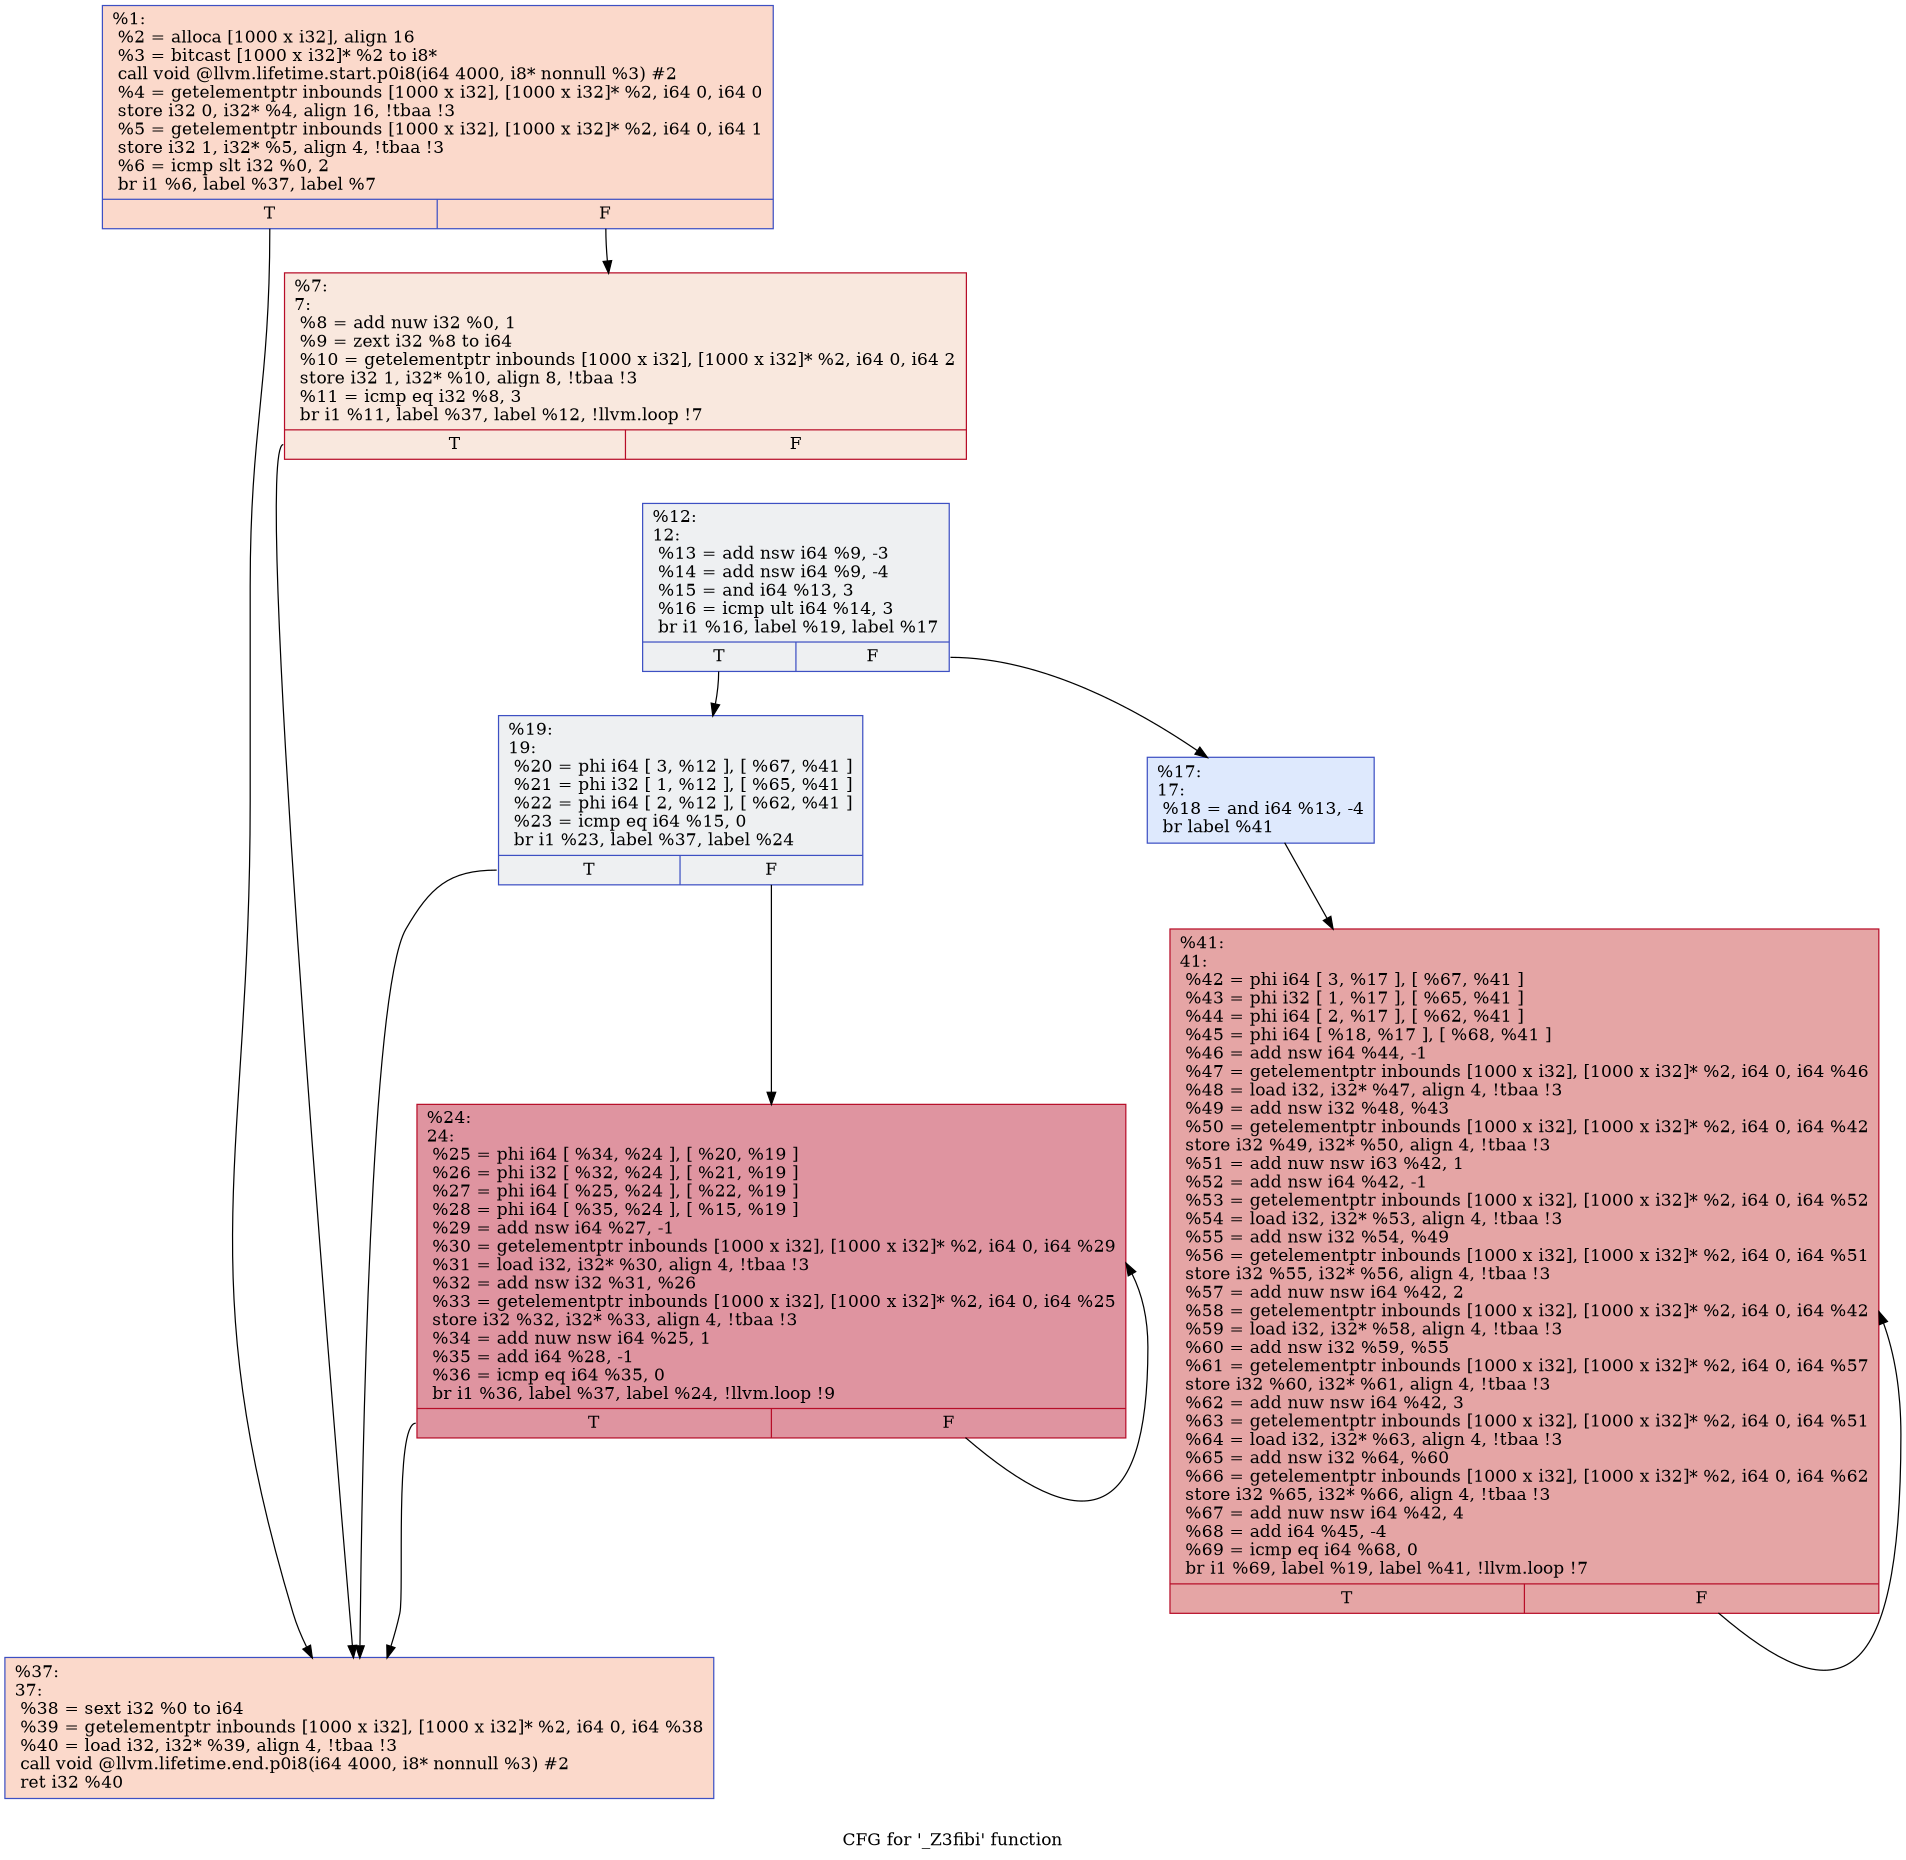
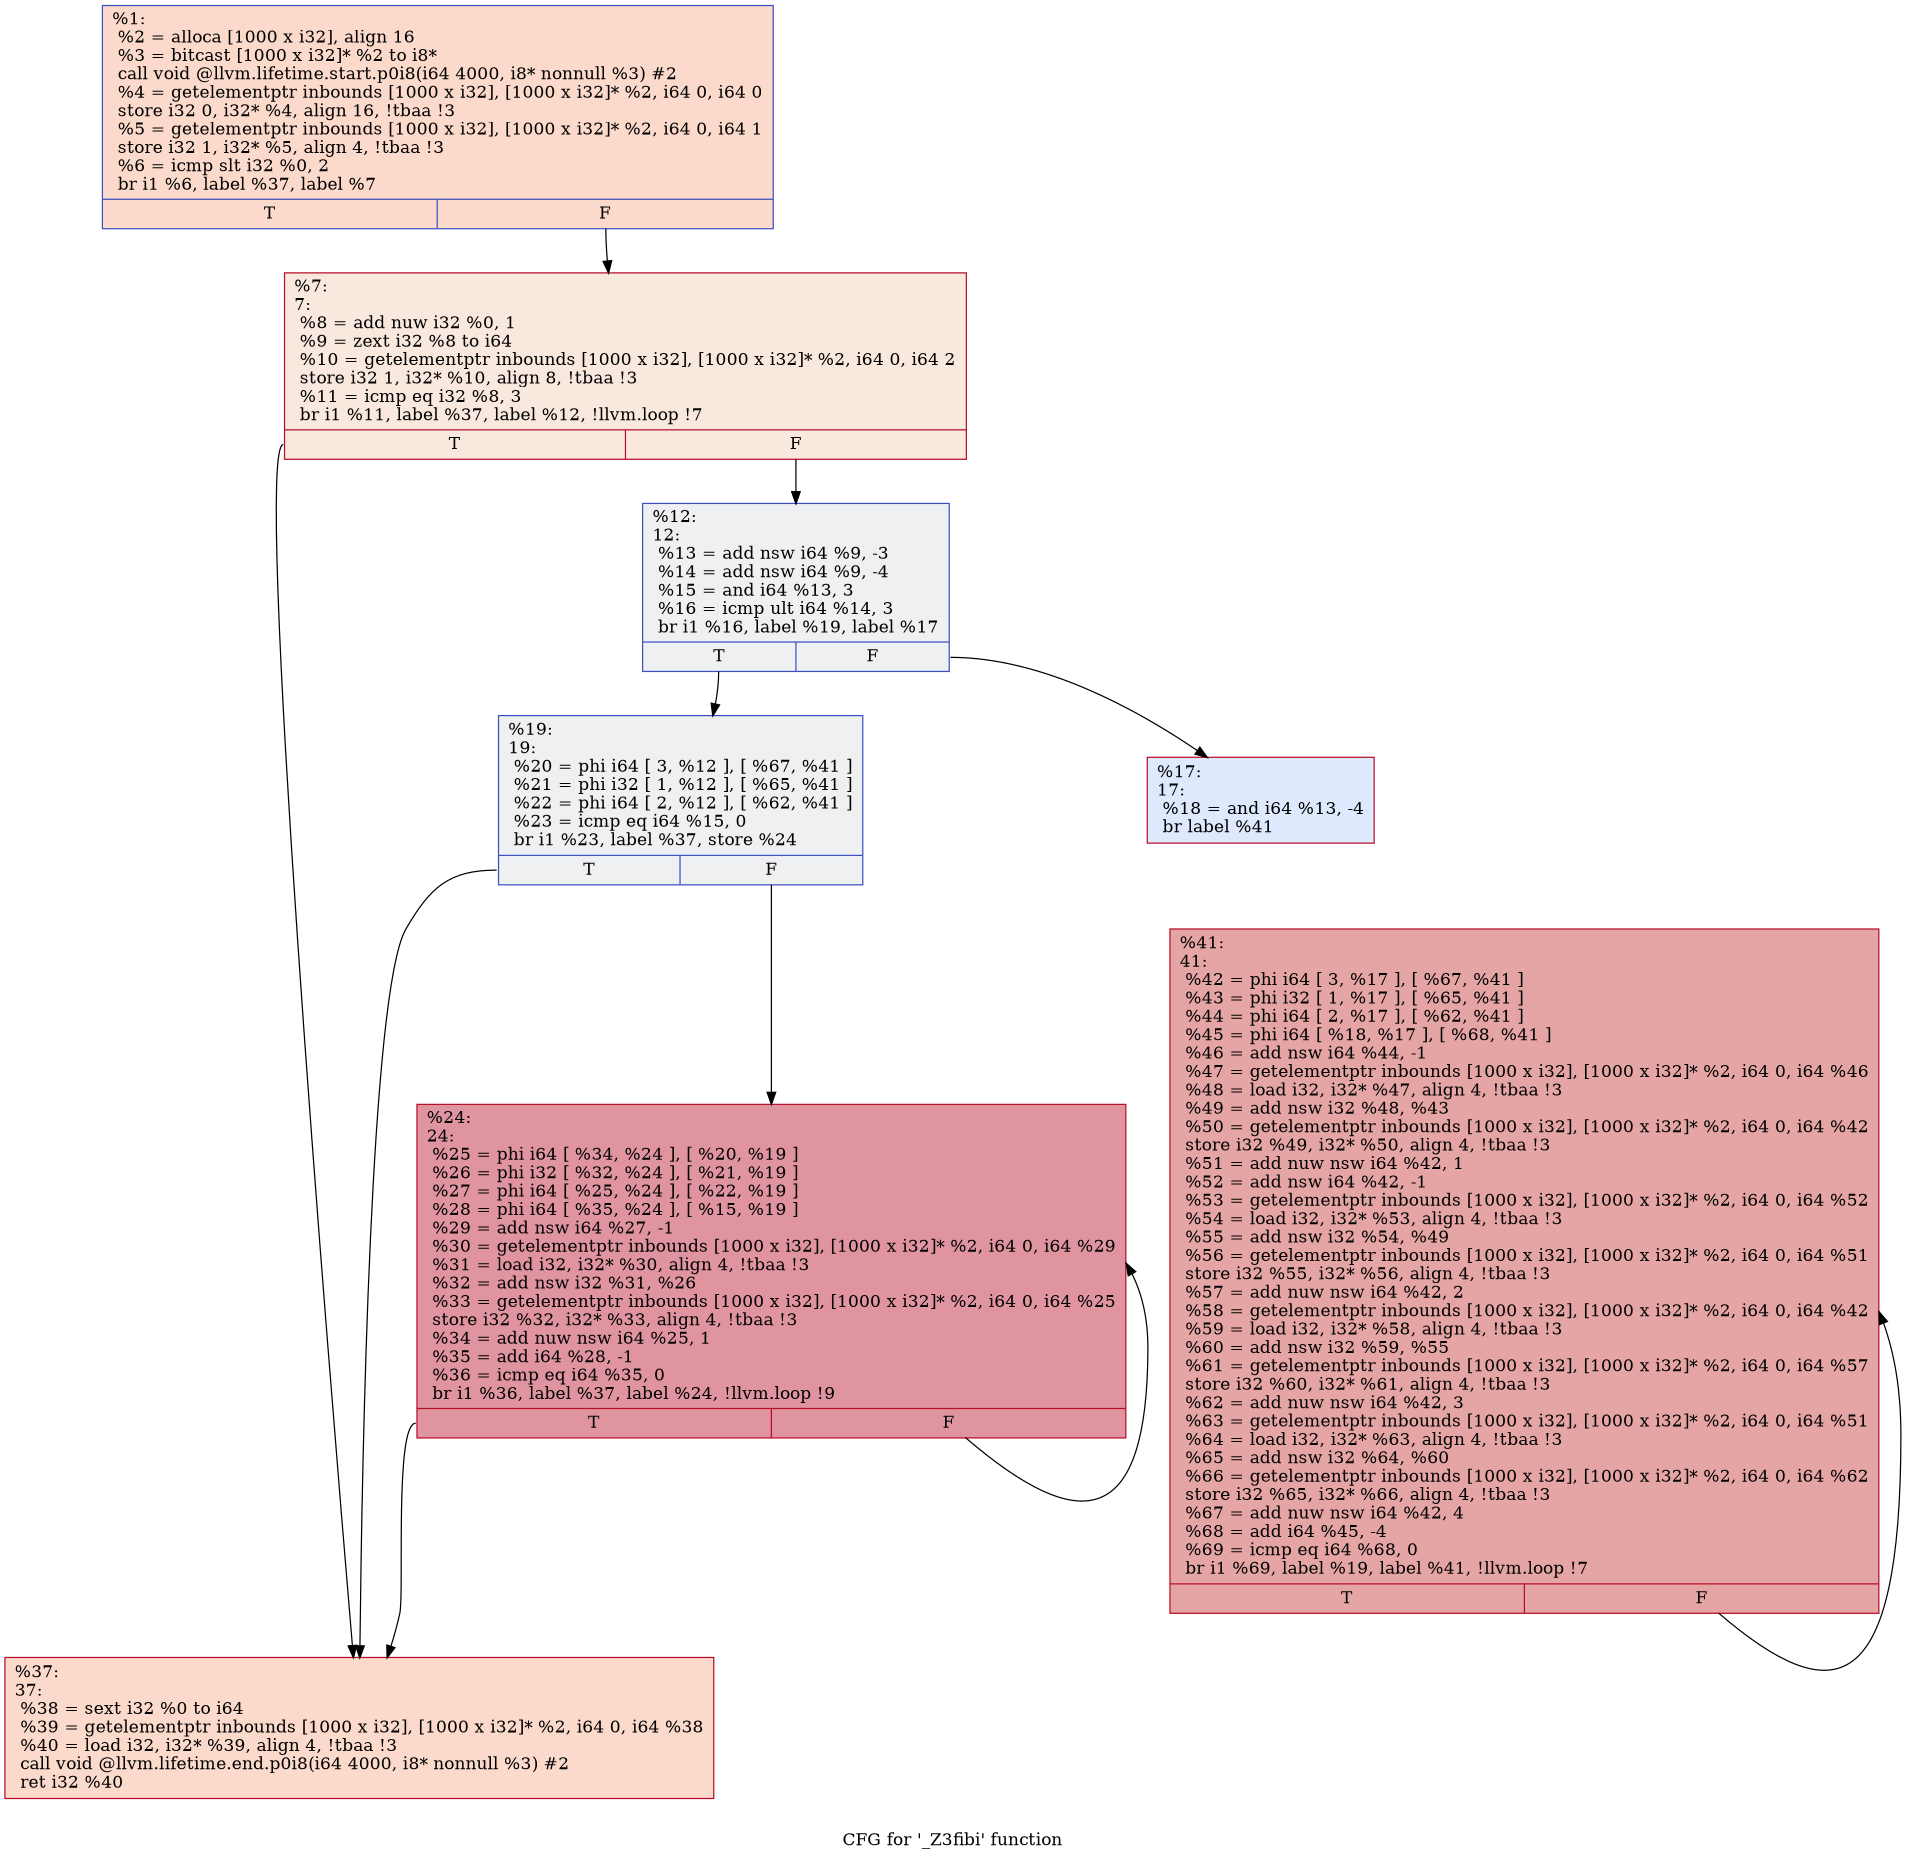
  digraph {
    label="CFG for '_Z3fibi' function"
    node [color="#3d50c3ff" fillcolor="#f7a88970" shape=record style=filled]
    edge [tailport=s0]
    n1 [label="{%1:\l  %2 = alloca [1000 x i32], align 16\l  %3 = bitcast [1000 x i32]* %2 to i8*\l  call void @llvm.lifetime.start.p0i8(i64 4000, i8* nonnull %3) #2\l  %4 = getelementptr inbounds [1000 x i32], [1000 x i32]* %2, i64 0, i64 0\l  store i32 0, i32* %4, align 16, !tbaa !3\l  %5 = getelementptr inbounds [1000 x i32], [1000 x i32]* %2, i64 0, i64 1\l  store i32 1, i32* %5, align 4, !tbaa !3\l  %6 = icmp slt i32 %0, 2\l  br i1 %6, label %37, label %7\l|{<s0>T|<s1>F}}"]
-   n2 [label="{%37:\l37:                                               \l  %38 = sext i32 %0 to i64\l  %39 = getelementptr inbounds [1000 x i32], [1000 x i32]* %2, i64 0, i64 %38\l  %40 = load i32, i32* %39, align 4, !tbaa !3\l  call void @llvm.lifetime.end.p0i8(i64 4000, i8* nonnull %3) #2\l  ret i32 %40\l}"]
+   n2 [color="#b70d28ff" label="{%37:\l37:                                               \l  %38 = sext i32 %0 to i64\l  %39 = getelementptr inbounds [1000 x i32], [1000 x i32]* %2, i64 0, i64 %38\l  %40 = load i32, i32* %39, align 4, !tbaa !3\l  call void @llvm.lifetime.end.p0i8(i64 4000, i8* nonnull %3) #2\l  ret i32 %40\l}"]
    n3 [color="#b70d28ff" fillcolor="#f2cab570" label="{%7:\l7:                                                \l  %8 = add nuw i32 %0, 1\l  %9 = zext i32 %8 to i64\l  %10 = getelementptr inbounds [1000 x i32], [1000 x i32]* %2, i64 0, i64 2\l  store i32 1, i32* %10, align 8, !tbaa !3\l  %11 = icmp eq i32 %8, 3\l  br i1 %11, label %37, label %12, !llvm.loop !7\l|{<s0>T|<s1>F}}"]
    n4 [fillcolor="#d9dce170" label="{%12:\l12:                                               \l  %13 = add nsw i64 %9, -3\l  %14 = add nsw i64 %9, -4\l  %15 = and i64 %13, 3\l  %16 = icmp ult i64 %14, 3\l  br i1 %16, label %19, label %17\l|{<s0>T|<s1>F}}"]
-   n5 [fillcolor="#d9dce170" label="{%19:\l19:                                               \l  %20 = phi i64 [ 3, %12 ], [ %67, %41 ]\l  %21 = phi i32 [ 1, %12 ], [ %65, %41 ]\l  %22 = phi i64 [ 2, %12 ], [ %62, %41 ]\l  %23 = icmp eq i64 %15, 0\l  br i1 %23, label %37, label %24\l|{<s0>T|<s1>F}}"]
-   n6 [fillcolor="#b5cdfa70" label="{%17:\l17:                                               \l  %18 = and i64 %13, -4\l  br label %41\l}"]
+   n5 [fillcolor="#d9dce170" label="{%19:\l19:                                               \l  %20 = phi i64 [ 3, %12 ], [ %67, %41 ]\l  %21 = phi i32 [ 1, %12 ], [ %65, %41 ]\l  %22 = phi i64 [ 2, %12 ], [ %62, %41 ]\l  %23 = icmp eq i64 %15, 0\l  br i1 %23, label %37, store %24\l|{<s0>T|<s1>F}}"]
+   n6 [color="#b70d28ff" fillcolor="#b5cdfa70" label="{%17:\l17:                                               \l  %18 = and i64 %13, -4\l  br label %41\l}"]
    n7 [color="#b70d28ff" fillcolor="#b70d2870" label="{%24:\l24:                                               \l  %25 = phi i64 [ %34, %24 ], [ %20, %19 ]\l  %26 = phi i32 [ %32, %24 ], [ %21, %19 ]\l  %27 = phi i64 [ %25, %24 ], [ %22, %19 ]\l  %28 = phi i64 [ %35, %24 ], [ %15, %19 ]\l  %29 = add nsw i64 %27, -1\l  %30 = getelementptr inbounds [1000 x i32], [1000 x i32]* %2, i64 0, i64 %29\l  %31 = load i32, i32* %30, align 4, !tbaa !3\l  %32 = add nsw i32 %31, %26\l  %33 = getelementptr inbounds [1000 x i32], [1000 x i32]* %2, i64 0, i64 %25\l  store i32 %32, i32* %33, align 4, !tbaa !3\l  %34 = add nuw nsw i64 %25, 1\l  %35 = add i64 %28, -1\l  %36 = icmp eq i64 %35, 0\l  br i1 %36, label %37, label %24, !llvm.loop !9\l|{<s0>T|<s1>F}}"]
-   n8 [color="#b70d28ff" fillcolor="#c5333470" label="{%41:\l41:                                               \l  %42 = phi i64 [ 3, %17 ], [ %67, %41 ]\l  %43 = phi i32 [ 1, %17 ], [ %65, %41 ]\l  %44 = phi i64 [ 2, %17 ], [ %62, %41 ]\l  %45 = phi i64 [ %18, %17 ], [ %68, %41 ]\l  %46 = add nsw i64 %44, -1\l  %47 = getelementptr inbounds [1000 x i32], [1000 x i32]* %2, i64 0, i64 %46\l  %48 = load i32, i32* %47, align 4, !tbaa !3\l  %49 = add nsw i32 %48, %43\l  %50 = getelementptr inbounds [1000 x i32], [1000 x i32]* %2, i64 0, i64 %42\l  store i32 %49, i32* %50, align 4, !tbaa !3\l  %51 = add nuw nsw i63 %42, 1\l  %52 = add nsw i64 %42, -1\l  %53 = getelementptr inbounds [1000 x i32], [1000 x i32]* %2, i64 0, i64 %52\l  %54 = load i32, i32* %53, align 4, !tbaa !3\l  %55 = add nsw i32 %54, %49\l  %56 = getelementptr inbounds [1000 x i32], [1000 x i32]* %2, i64 0, i64 %51\l  store i32 %55, i32* %56, align 4, !tbaa !3\l  %57 = add nuw nsw i64 %42, 2\l  %58 = getelementptr inbounds [1000 x i32], [1000 x i32]* %2, i64 0, i64 %42\l  %59 = load i32, i32* %58, align 4, !tbaa !3\l  %60 = add nsw i32 %59, %55\l  %61 = getelementptr inbounds [1000 x i32], [1000 x i32]* %2, i64 0, i64 %57\l  store i32 %60, i32* %61, align 4, !tbaa !3\l  %62 = add nuw nsw i64 %42, 3\l  %63 = getelementptr inbounds [1000 x i32], [1000 x i32]* %2, i64 0, i64 %51\l  %64 = load i32, i32* %63, align 4, !tbaa !3\l  %65 = add nsw i32 %64, %60\l  %66 = getelementptr inbounds [1000 x i32], [1000 x i32]* %2, i64 0, i64 %62\l  store i32 %65, i32* %66, align 4, !tbaa !3\l  %67 = add nuw nsw i64 %42, 4\l  %68 = add i64 %45, -4\l  %69 = icmp eq i64 %68, 0\l  br i1 %69, label %19, label %41, !llvm.loop !7\l|{<s0>T|<s1>F}}"]
-   n1 -> n2
+   n8 [color="#b70d28ff" fillcolor="#c5333470" label="{%41:\l41:                                               \l  %42 = phi i64 [ 3, %17 ], [ %67, %41 ]\l  %43 = phi i32 [ 1, %17 ], [ %65, %41 ]\l  %44 = phi i64 [ 2, %17 ], [ %62, %41 ]\l  %45 = phi i64 [ %18, %17 ], [ %68, %41 ]\l  %46 = add nsw i64 %44, -1\l  %47 = getelementptr inbounds [1000 x i32], [1000 x i32]* %2, i64 0, i64 %46\l  %48 = load i32, i32* %47, align 4, !tbaa !3\l  %49 = add nsw i32 %48, %43\l  %50 = getelementptr inbounds [1000 x i32], [1000 x i32]* %2, i64 0, i64 %42\l  store i32 %49, i32* %50, align 4, !tbaa !3\l  %51 = add nuw nsw i64 %42, 1\l  %52 = add nsw i64 %42, -1\l  %53 = getelementptr inbounds [1000 x i32], [1000 x i32]* %2, i64 0, i64 %52\l  %54 = load i32, i32* %53, align 4, !tbaa !3\l  %55 = add nsw i32 %54, %49\l  %56 = getelementptr inbounds [1000 x i32], [1000 x i32]* %2, i64 0, i64 %51\l  store i32 %55, i32* %56, align 4, !tbaa !3\l  %57 = add nuw nsw i64 %42, 2\l  %58 = getelementptr inbounds [1000 x i32], [1000 x i32]* %2, i64 0, i64 %42\l  %59 = load i32, i32* %58, align 4, !tbaa !3\l  %60 = add nsw i32 %59, %55\l  %61 = getelementptr inbounds [1000 x i32], [1000 x i32]* %2, i64 0, i64 %57\l  store i32 %60, i32* %61, align 4, !tbaa !3\l  %62 = add nuw nsw i64 %42, 3\l  %63 = getelementptr inbounds [1000 x i32], [1000 x i32]* %2, i64 0, i64 %51\l  %64 = load i32, i32* %63, align 4, !tbaa !3\l  %65 = add nsw i32 %64, %60\l  %66 = getelementptr inbounds [1000 x i32], [1000 x i32]* %2, i64 0, i64 %62\l  store i32 %65, i32* %66, align 4, !tbaa !3\l  %67 = add nuw nsw i64 %42, 4\l  %68 = add i64 %45, -4\l  %69 = icmp eq i64 %68, 0\l  br i1 %69, label %19, label %41, !llvm.loop !7\l|{<s0>T|<s1>F}}"]
    n1 -> n3 [tailport=s1]
    n3 -> n2
+   n3 -> n4 [tailport=s1]
    n4 -> n5
    n4 -> n6 [tailport=s1]
    n5 -> n2
    n5 -> n7 [tailport=s1]
-   n6 -> n8
    n7 -> n2
    n7 -> n7 [tailport=s1]
    n8 -> n8 [tailport=s1]
  }
